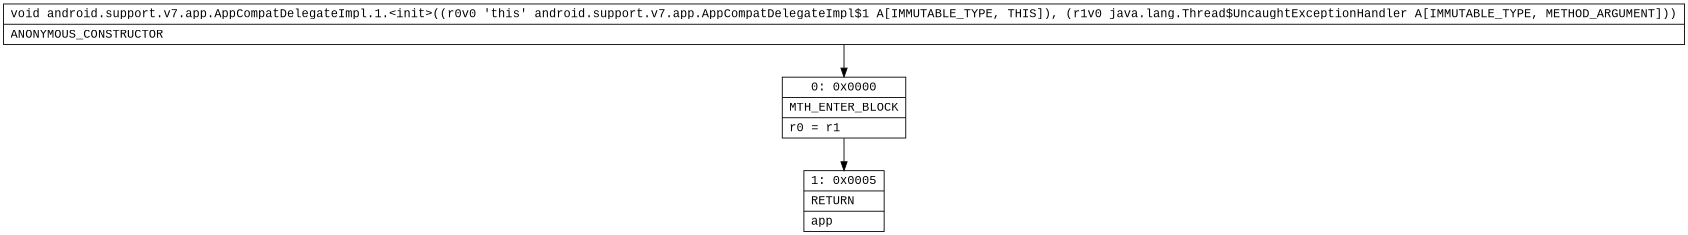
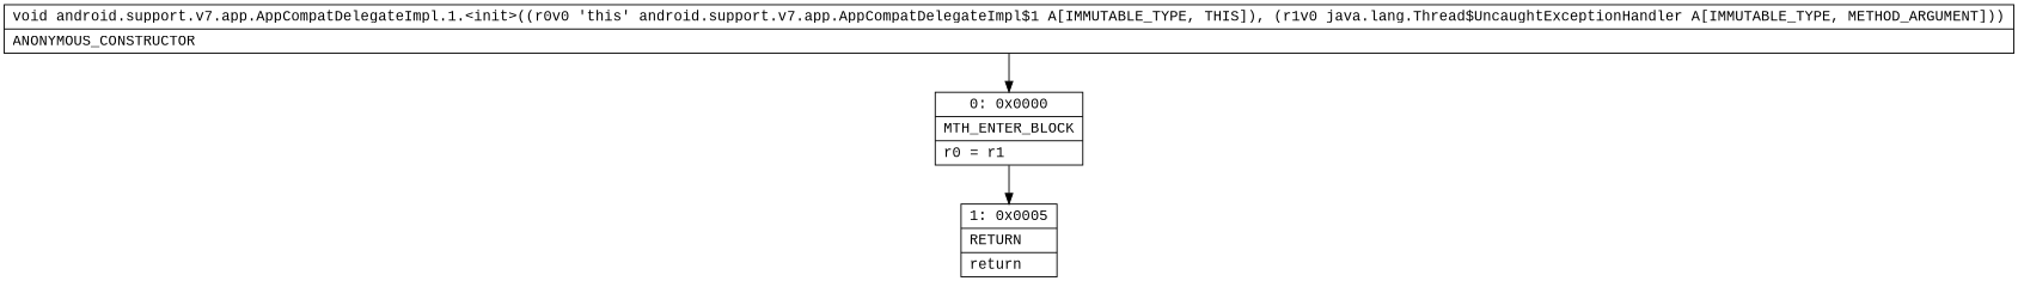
  digraph {
    fontname="Liberation Mono"
    node [shape=record fontname="Liberation Mono"]
    edge [fontname="Liberation Mono"]
    n1 [label="{0\:\ 0x0000|MTH_ENTER_BLOCK\l|r0 = r1\l}"]
-   n2 [label="{1\:\ 0x0005|RETURN\l|app\l}"]
+   n2 [label="{1\:\ 0x0005|RETURN\l|return\l}"]
    n3 [label="{void android.support.v7.app.AppCompatDelegateImpl.1.\<init\>((r0v0 'this' android.support.v7.app.AppCompatDelegateImpl$1 A[IMMUTABLE_TYPE, THIS]), (r1v0 java.lang.Thread$UncaughtExceptionHandler A[IMMUTABLE_TYPE, METHOD_ARGUMENT]))  | ANONYMOUS_CONSTRUCTOR\l}"]
    n1 -> n2
    n3 -> n1
  }
